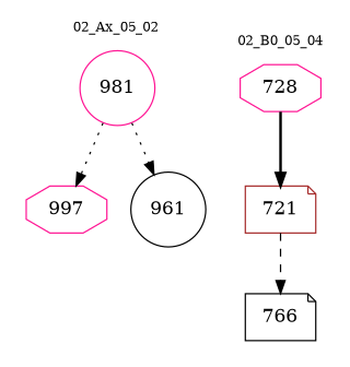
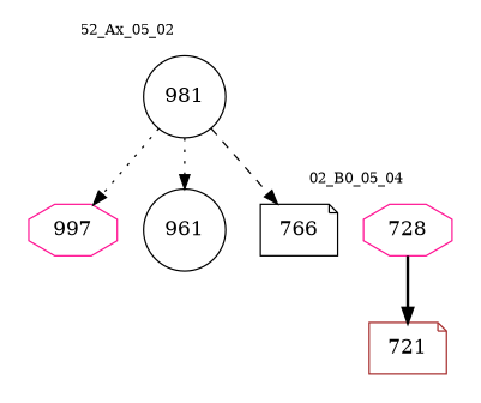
  digraph {
    node [color=black shape=octagon]
    edge [color=black style=dotted]
    n1 [color=deeppink label=997]
-   n2 [color=deeppink label=981 shape=circle]
+   n2 [label=981 shape=circle]
    n3 [label=961 shape=circle]
    n4 [color=deeppink label=728]
    n5 [color=brown label=721 shape=note]
    n6 [label=766 shape=note]
    subgraph cluster_1 {
      color=white
      fontsize=10
-     label="02_Ax_05_02"
+     label="52_Ax_05_02"
      n1
      n2
      n3
    }
    subgraph cluster_2 {
      color=white
      fontsize=10
      label="02_B0_05_04"
      n4
      n5
      n6
    }
    n2 -> n1
    n2 -> n3
    n4 -> n5 [style=bold]
-   n5 -> n6 [style=dashed]
+   n2 -> n6 [style=dashed]
  }
